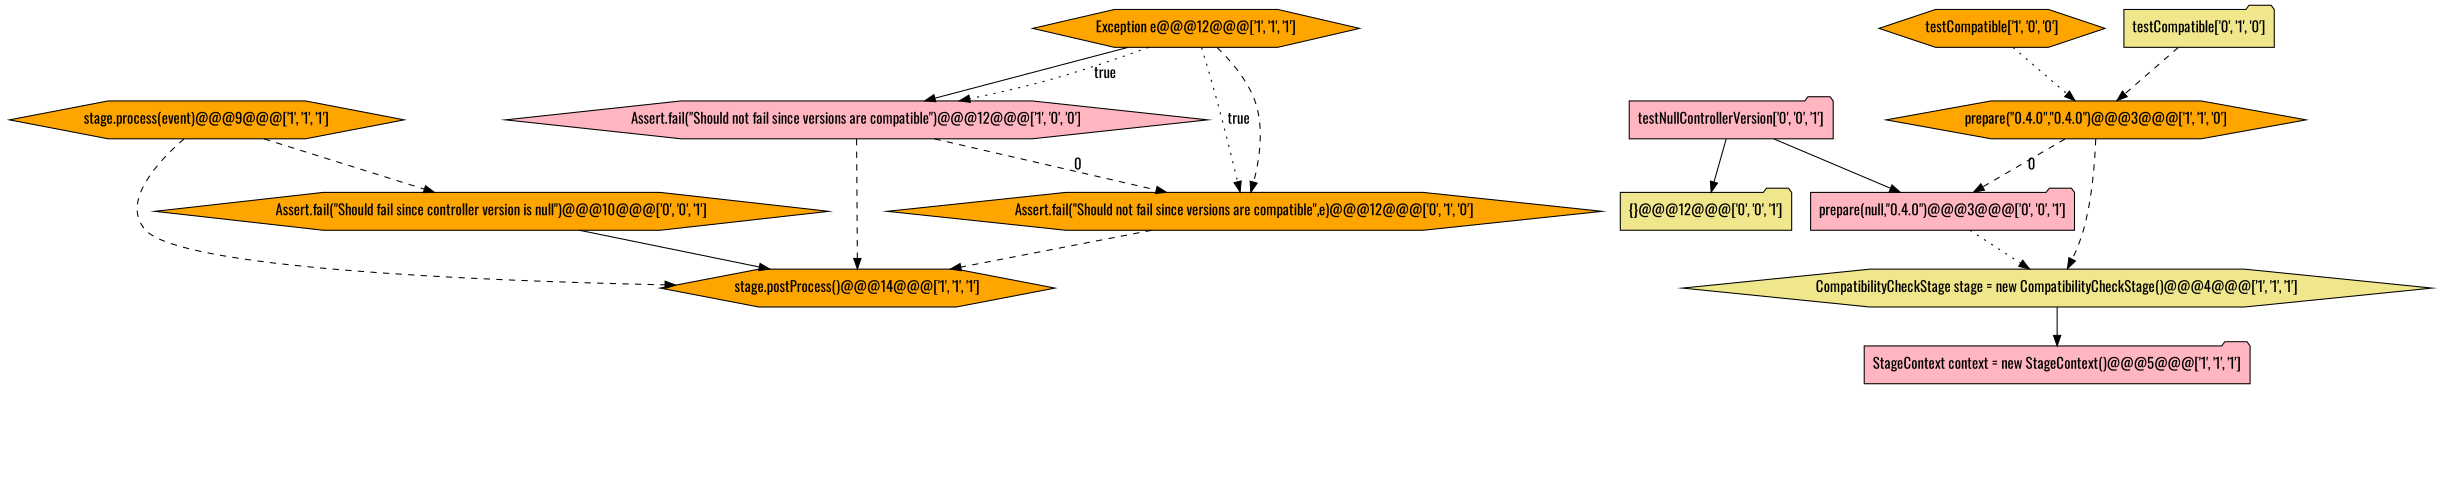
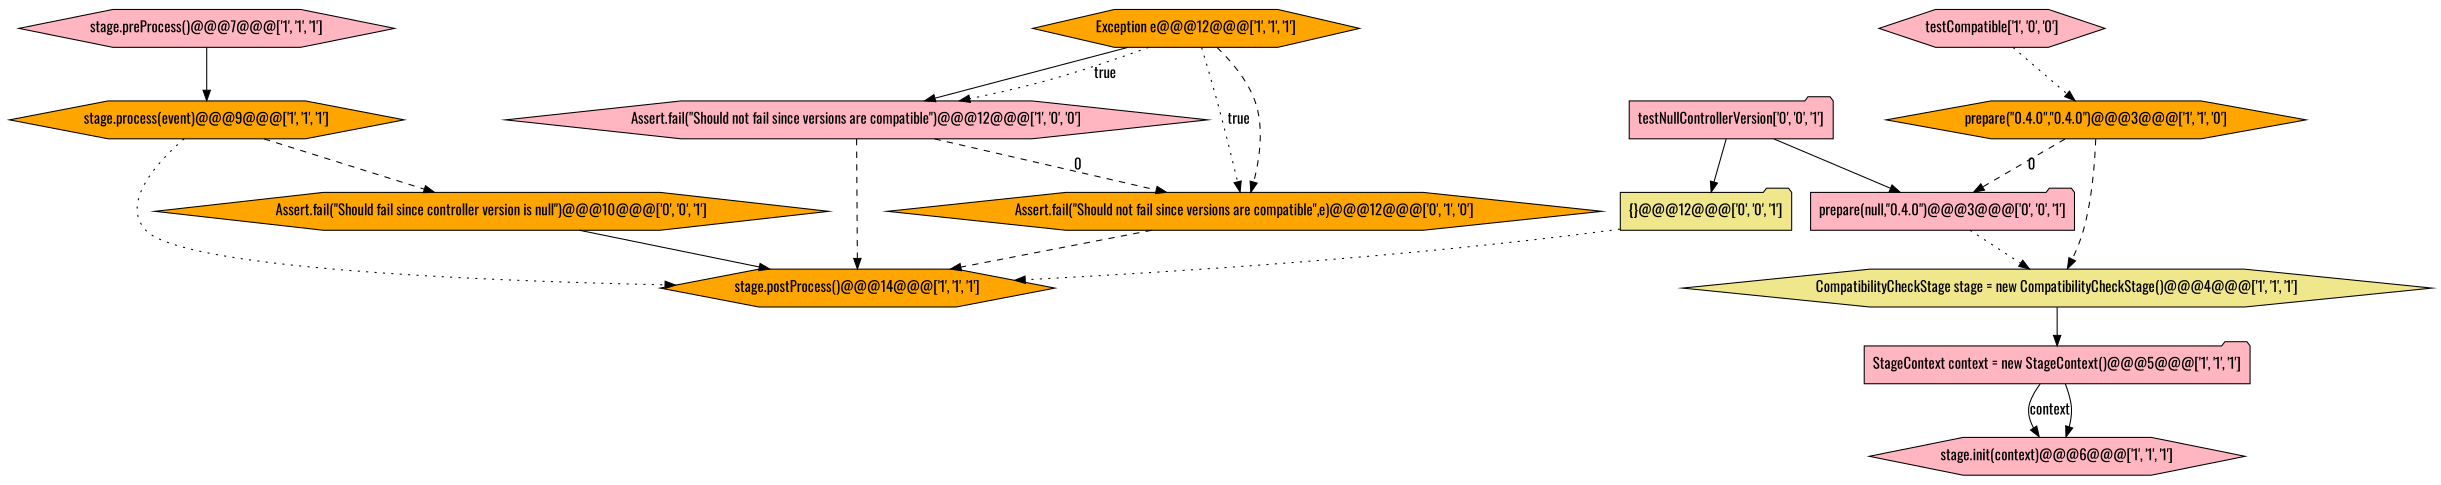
  digraph {
    fontname=Oswald
    node [fillcolor=lightpink fontname=Oswald shape=hexagon style=filled]
    edge [fontname=Oswald style=dashed]
    n1 [label="Assert.fail(\"Should not fail since versions are compatible\")@@@12@@@['1', '0', '0']"]
    n2 [fillcolor=orange label="stage.postProcess()@@@14@@@['1', '1', '1']"]
    n3 [fillcolor=orange label="Assert.fail(\"Should not fail since versions are compatible\",e)@@@12@@@['0', '1', '0']"]
    n4 [fillcolor=orange label="stage.process(event)@@@9@@@['1', '1', '1']"]
    n5 [fillcolor=orange label="Assert.fail(\"Should fail since controller version is null\")@@@10@@@['0', '0', '1']"]
    n6 [label="StageContext context = new StageContext()@@@5@@@['1', '1', '1']" shape=folder]
+   n7 [label="stage.init(context)@@@6@@@['1', '1', '1']"]
    n8 [fillcolor=orange label="prepare(\"0.4.0\",\"0.4.0\")@@@3@@@['1', '1', '0']"]
    n9 [label="prepare(null,\"0.4.0\")@@@3@@@['0', '0', '1']" shape=folder]
    n10 [fillcolor=khaki label="CompatibilityCheckStage stage = new CompatibilityCheckStage()@@@4@@@['1', '1', '1']"]
-   n11 [fillcolor=khaki label="testCompatible['0', '1', '0']" shape=folder]
    n12 [fillcolor=orange label="Exception e@@@12@@@['1', '1', '1']"]
    n13 [fillcolor=khaki label="{}@@@12@@@['0', '0', '1']" shape=folder]
-   n15 [fillcolor=orange label="testCompatible['1', '0', '0']"]
+   n14 [label="stage.preProcess()@@@7@@@['1', '1', '1']"]
+   n15 [label="testCompatible['1', '0', '0']"]
    n16 [label="testNullControllerVersion['0', '0', '1']" shape=folder]
    n1 -> n2
    n1 -> n3 [label=0]
    n3 -> n2
-   n4 -> n2
+   n4 -> n2 [style=dotted]
    n4 -> n5
    n5 -> n2 [style=solid]
+   n6 -> n7 [label=context style=solid]
+   n6 -> n7 [style=solid]
    n8 -> n9 [label=0]
    n8 -> n10
    n9 -> n10 [style=dotted]
    n10 -> n6 [style=solid]
-   n11 -> n8
    n12 -> n1 [style=solid]
    n12 -> n1 [label=true style=dotted]
    n12 -> n3 [label=true style=dotted]
    n12 -> n3
+   n13 -> n2 [style=dotted]
+   n14 -> n4 [style=solid]
    n15 -> n8 [style=dotted]
    n16 -> n9 [style=solid]
    n16 -> n13 [style=solid]
  }
